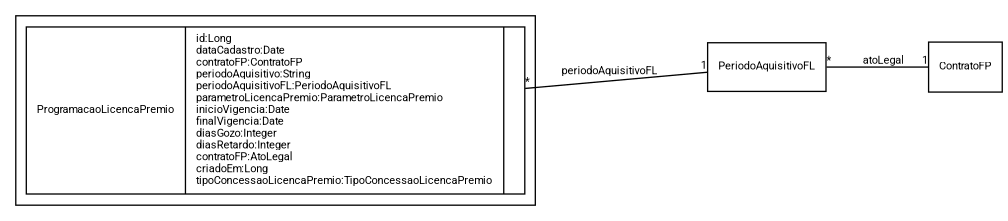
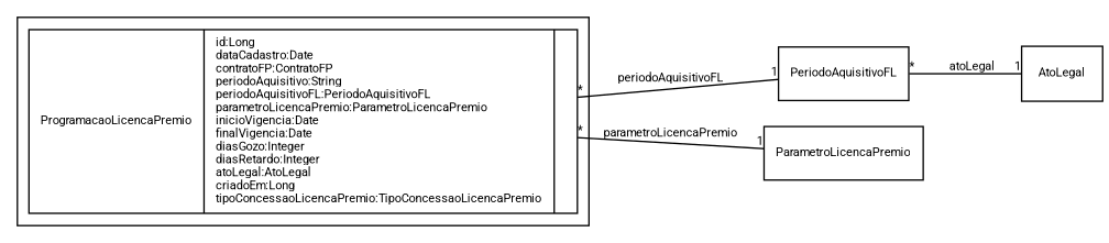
  digraph {
    fontname=Roboto
    fontsize=8
    rankdir=LR
    node [fontname=Roboto fontsize=8 shape=record]
    edge [arrowhead=none fontname=Roboto fontsize=8 headlabel=1 taillabel="*"]
-   n1 [label="{ProgramacaoLicencaPremio|id:Long\ldataCadastro:Date\lcontratoFP:ContratoFP\lperiodoAquisitivo:String\lperiodoAquisitivoFL:PeriodoAquisitivoFL\lparametroLicencaPremio:ParametroLicencaPremio\linicioVigencia:Date\lfinalVigencia:Date\ldiasGozo:Integer\ldiasRetardo:Integer\lcontratoFP:AtoLegal\lcriadoEm:Long\ltipoConcessaoLicencaPremio:TipoConcessaoLicencaPremio\l|\l}"]
+   n1 [label="{ProgramacaoLicencaPremio|id:Long\ldataCadastro:Date\lcontratoFP:ContratoFP\lperiodoAquisitivo:String\lperiodoAquisitivoFL:PeriodoAquisitivoFL\lparametroLicencaPremio:ParametroLicencaPremio\linicioVigencia:Date\lfinalVigencia:Date\ldiasGozo:Integer\ldiasRetardo:Integer\latoLegal:AtoLegal\lcriadoEm:Long\ltipoConcessaoLicencaPremio:TipoConcessaoLicencaPremio\l|\l}"]
    PeriodoAquisitivoFL
-   AtoLegal [label=ContratoFP]
+   ParametroLicencaPremio
+   AtoLegal
    subgraph cluster_1 {
      n1
    }
    n1 -> PeriodoAquisitivoFL [label=periodoAquisitivoFL]
+   n1 -> ParametroLicencaPremio [label=parametroLicencaPremio]
    PeriodoAquisitivoFL -> AtoLegal [label=atoLegal]
  }
